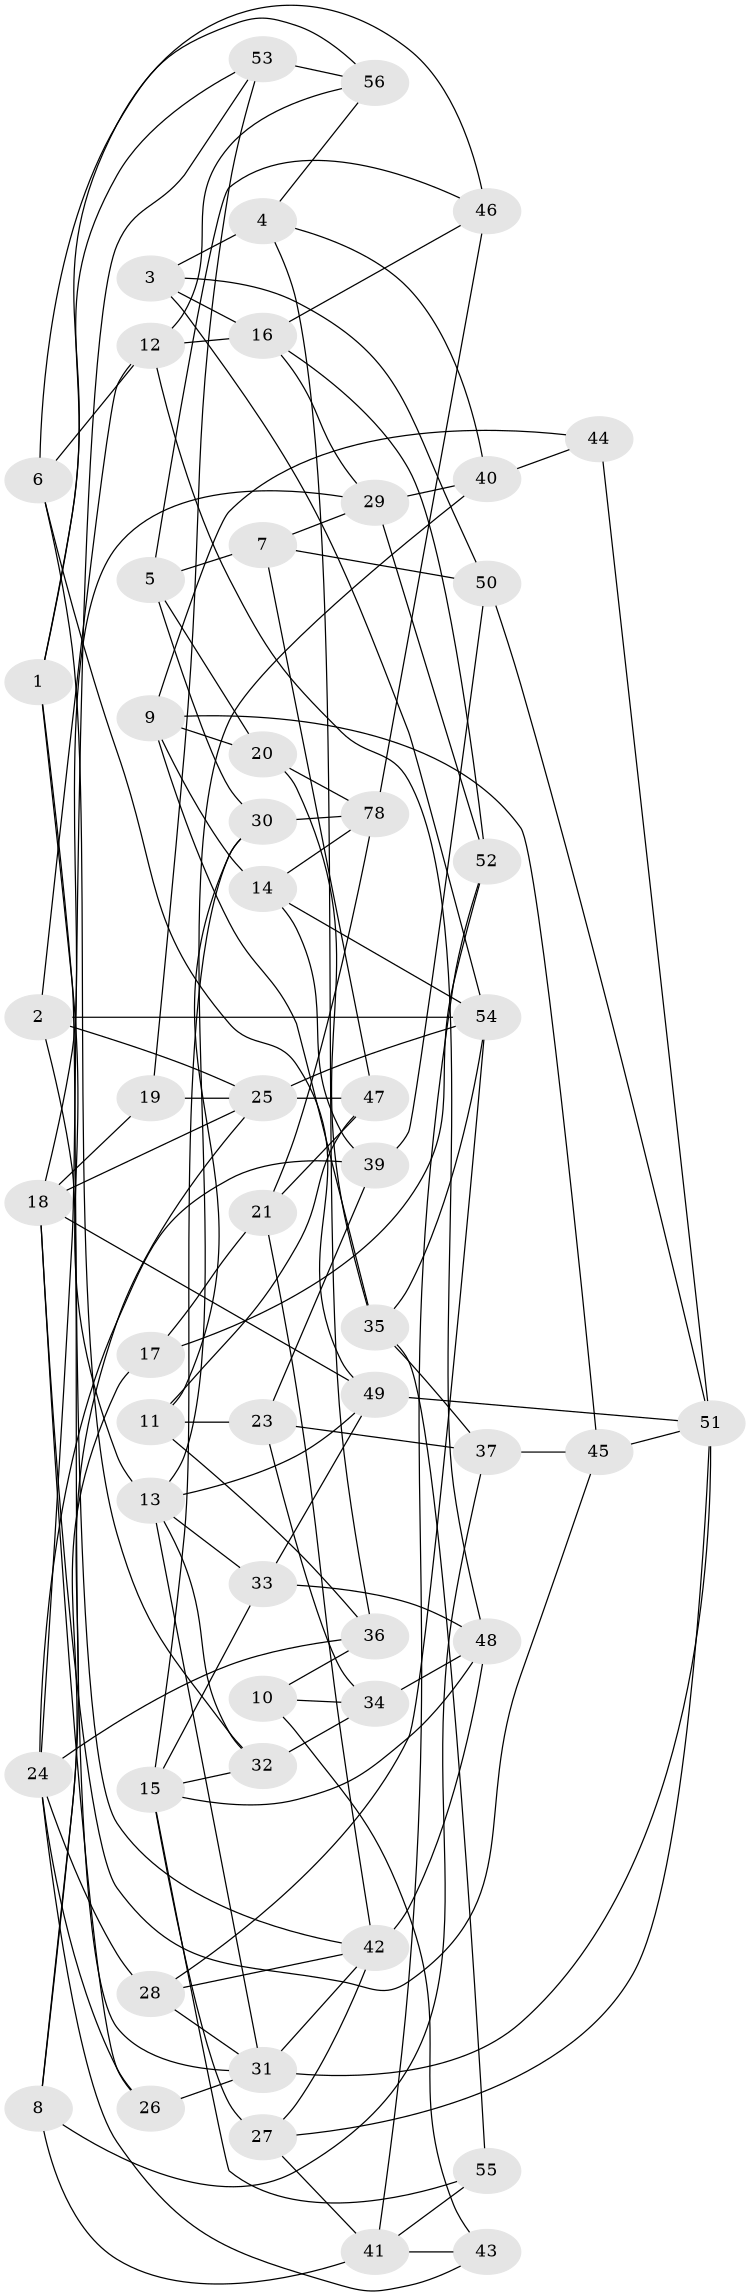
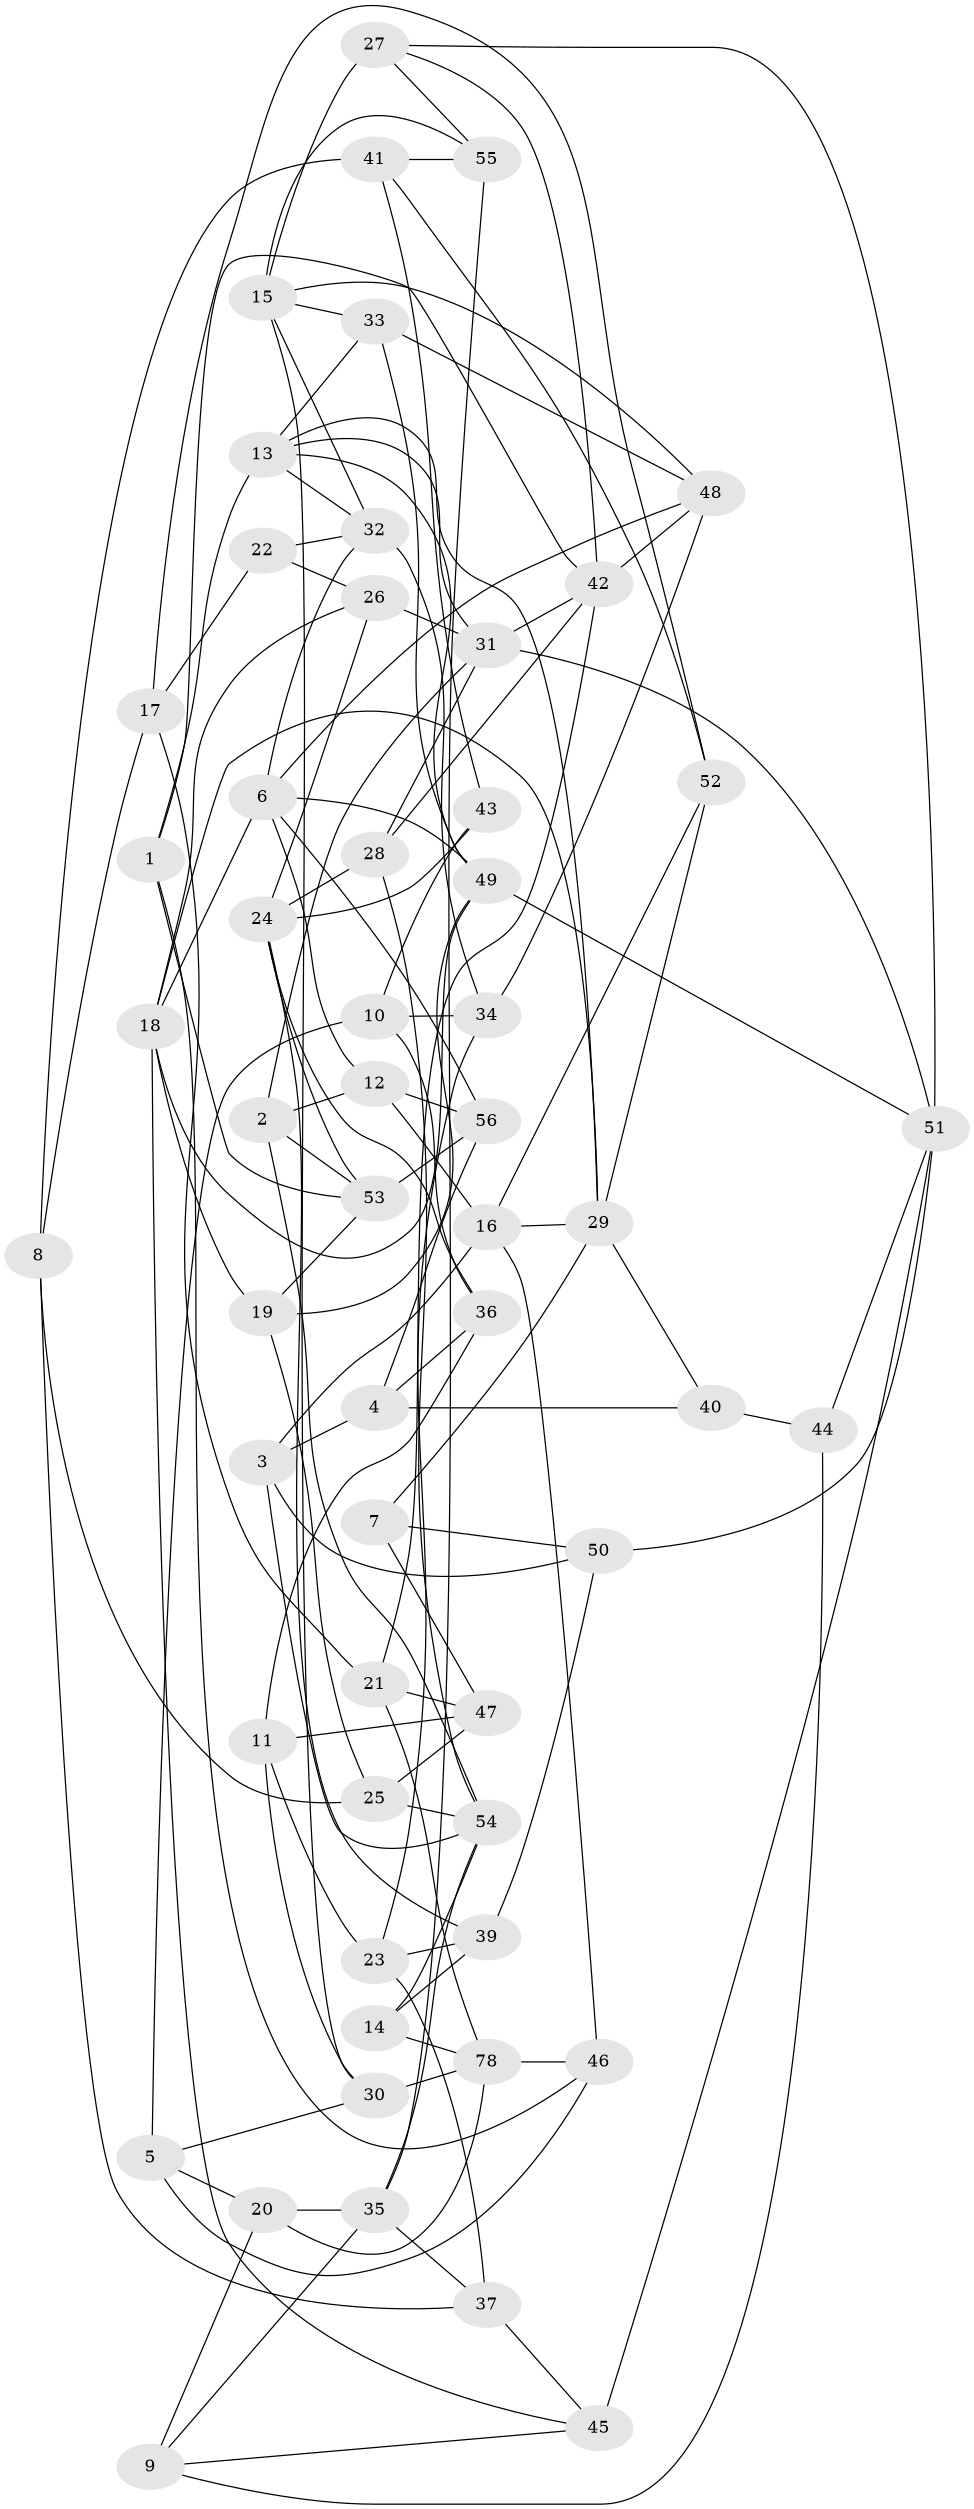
  graph {
    rankdir=LR
    node [color=gray90 style=filled]
    edge [weight=1.0]
    1
    13
    42
    46
    53
    31
    40
    32
    49
    33
    48
    56
    2
    12
    25
    54
    16
    47
    51
    3
    4
    50
    36
    29
    52
    44
    5
    10
    20
    30
    34
    43
    35
    n34 [label=78]
    6
    7
    8
    17
    37
    41
    21
+   22
    45
    55
    9
    14
    39
    11
    23
    15
    27
    26
    18
    19
    24
    28
    1 -- 13
    1 -- 42
    1 -- 46
    1 -- 53
    13 -- 31
-   13 -- 40
+   13 -- 29
    13 -- 32
    13 -- 49
    13 -- 33
    42 -- 48
    53 -- 56
    31 -- 42
    31 -- 51
    40 -- 44
    32 -- 34
    49 -- 51
    33 -- 49
    33 -- 48
    2 -- 31
    2 -- 12
-   2 -- 25
+   2 -- 53
    2 -- 54
-   12 -- 48 [weight=2.0]
+   6 -- 48 [weight=2.0]
    12 -- 56
    12 -- 16
    25 -- 54
    25 -- 47
    16 -- 46 [weight=2.0]
    16 -- 29
    16 -- 52
    3 -- 54
    3 -- 16
    3 -- 4
    3 -- 50
    4 -- 40
    4 -- 56
    4 -- 36
    50 -- 51
    29 -- 40
    29 -- 52
    44 -- 51
    5 -- 46
-   5 -- 7
+   5 -- 10
    5 -- 20
    5 -- 30
    10 -- 36
    10 -- 34
    10 -- 43
    20 -- 35
    20 -- n34
    30 -- n34
    34 -- 48
    35 -- 54
    35 -- 37
    35 -- 55 [weight=2.0]
    n34 -- 46 [weight=2.0]
    6 -- 32
    6 -- 49
    6 -- 56
    6 -- 12
    7 -- 47 [weight=2.0]
    7 -- 50
    7 -- 29
    8 -- 25
    8 -- 17
    8 -- 37
    8 -- 41
    17 -- 52
    17 -- 21
+   17 -- 22
    37 -- 45
    41 -- 52
    41 -- 43 [weight=2.0]
    41 -- 55
    21 -- 42
    21 -- 47
    21 -- n34
+   22 -- 32 [weight=2.0]
+   22 -- 26
    45 -- 51
    9 -- 44 [weight=2.0]
    9 -- 20
    9 -- 35
    9 -- 45
-   9 -- 14
    14 -- 54
    14 -- n34
    14 -- 39
    39 -- 50
    11 -- 47 [weight=2.0]
    11 -- 36
    11 -- 30 [weight=2.0]
    11 -- 23
    23 -- 34
    23 -- 37
    23 -- 39
    15 -- 32
    15 -- 33
    15 -- 48
    15 -- 30
    15 -- 55
    15 -- 27
    27 -- 42
    27 -- 51
-   27 -- 41
+   27 -- 55
    26 -- 31
    18 -- 49
-   18 -- 25
+   18 -- 6
    18 -- 29
    18 -- 45
    18 -- 26
    18 -- 19
    19 -- 53
+   19 -- 49
    19 -- 25
    24 -- 53
    24 -- 36
    24 -- 43
    24 -- 39
    24 -- 26
    24 -- 28
    28 -- 42
    28 -- 31
    28 -- 54
  }
